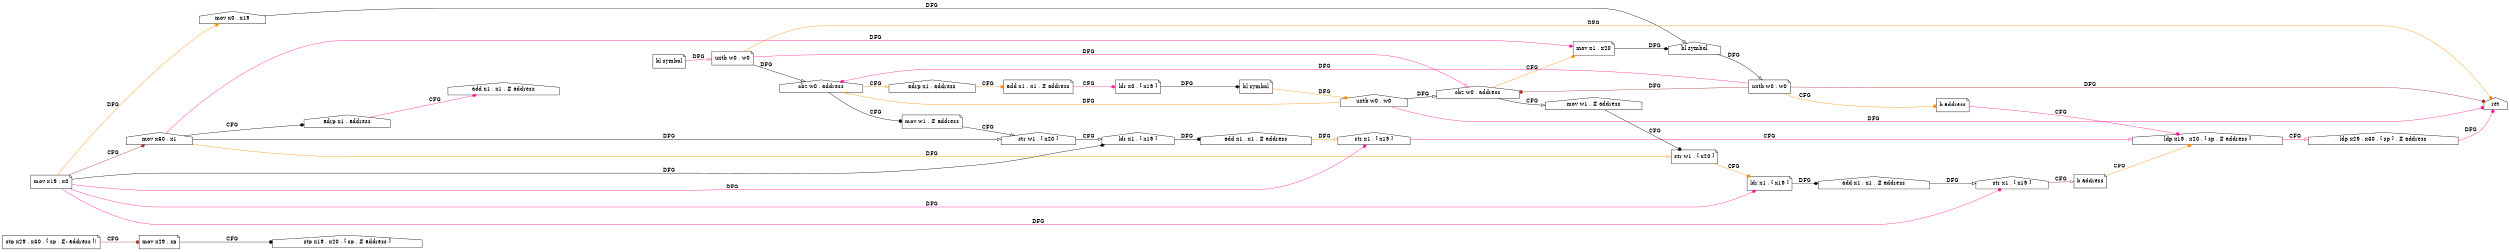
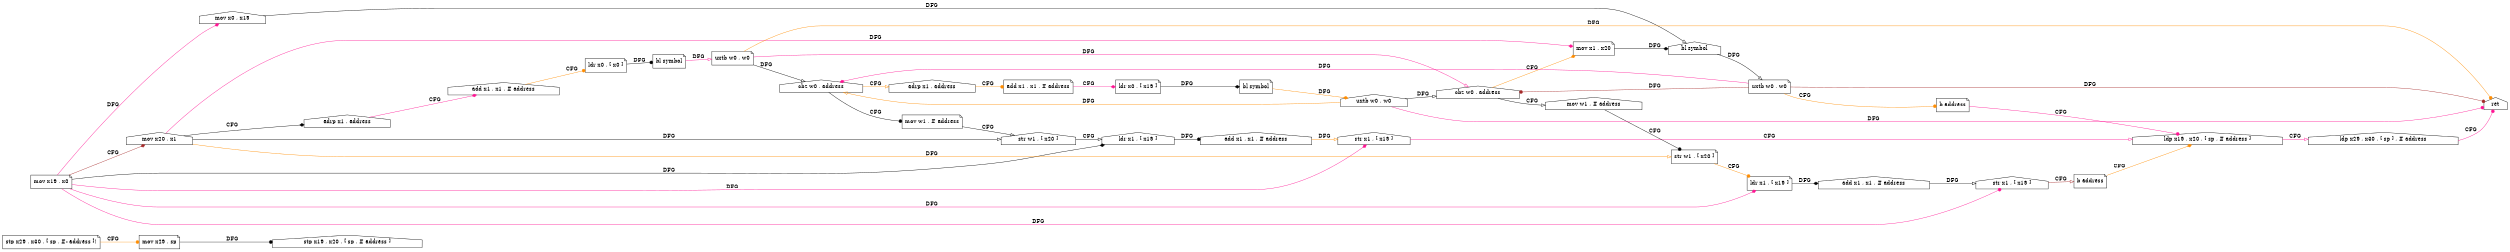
  digraph {
    rankdir=LR
    node [shape=house]
    edge [arrowhead=onormal color=black]
    n1 [label="stp x29 , x30 , [ sp , #- address ]!" shape=note]
    n2 [label="mov x29 , sp" shape=note]
    n3 [label="stp x19 , x20 , [ sp , # address ]"]
    n4 [label="mov x19 , x0" shape=note]
-   n5 [label="mov x60 , x1"]
+   n5 [label="mov x20 , x1"]
    n6 [label="ldr x1 , [ x19 ]"]
    n7 [label="str x1 , [ x19 ]"]
    n8 [label="mov x0 , x19"]
    n9 [label="ldr x1 , [ x19 ]" shape=note]
    n10 [label="str x1 , [ x19 ]"]
    n11 [label="adrp x1 , address"]
    n12 [label="mov x1 , x20" shape=note]
    n13 [label="str w1 , [ x20 ]"]
    n14 [label="str w1 , [ x20 ]" shape=note]
    n15 [label="ldr x0 , [ x19 ]" shape=note]
    n16 [label="bl symbol" shape=note]
    n17 [label="add x1 , x1 , # address"]
    n18 [label="ldp x19 , x20 , [ sp , # address ]"]
    n19 [label="bl symbol"]
    n20 [label="add x1 , x1 , # address"]
    n21 [label="b address" shape=note]
    n22 [label="add x1 , x1 , # address"]
+   n23 [label="ldr x0 , [ x0 ]" shape=note]
    n24 [label="bl symbol" shape=note]
    n25 [label="uxtb w0 , w0" shape=note]
    n26 [label="cbz w0 , address"]
    n27 [label="cbz w0 , address"]
    n28 [label=ret]
    n29 [label="adrp x1 , address"]
    n30 [label="mov w1 , # address" shape=note]
    n31 [label="mov w1 , # address"]
    n32 [label="add x1 , x1 , # address" shape=note]
    n33 [label="uxtb w0 , w0"]
    n34 [label="uxtb w0 , w0" shape=note]
    n35 [label="ldp x29 , x30 , [ sp ] , # address"]
    n36 [label="b address" shape=note]
-   n1 -> n2 [arrowhead=dot color=brown label=CFG]
-   n2 -> n3 [arrowhead=dot label=CFG]
+   n1 -> n2 [arrowhead=dot color=darkorange label=CFG]
+   n2 -> n3 [arrowhead=dot label=DFG]
    n4 -> n5 [arrowhead=diamond color=brown label=CFG]
    n4 -> n6 [arrowhead=diamond label=DFG]
    n4 -> n7 [arrowhead=diamond color=deeppink label=DFG]
-   n4 -> n8 [arrowhead=diamond color=darkorange label=DFG]
+   n4 -> n8 [arrowhead=diamond color=deeppink label=DFG]
    n4 -> n9 [arrowhead=diamond color=deeppink label=DFG]
    n4 -> n10 [arrowhead=dot color=deeppink label=DFG]
    n5 -> n11 [arrowhead=diamond label=CFG]
    n5 -> n12 [arrowhead=diamond color=deeppink label=DFG]
    n5 -> n13 [label=DFG]
    n5 -> n14 [color=darkorange label=DFG]
    n6 -> n17 [arrowhead=dot label=DFG]
    n7 -> n18 [color=deeppink label=CFG]
    n8 -> n19 [label=DFG]
    n9 -> n20 [arrowhead=diamond label=DFG]
    n10 -> n21 [color=brown label=CFG]
    n11 -> n22 [arrowhead=diamond color=deeppink label=CFG]
    n12 -> n19 [arrowhead=diamond label=DFG]
    n13 -> n6 [label=CFG]
    n14 -> n9 [arrowhead=dot color=darkorange label=CFG]
    n15 -> n16 [arrowhead=diamond label=DFG]
    n16 -> n33 [arrowhead=diamond color=darkorange label=DFG]
    n17 -> n7 [color=darkorange label=DFG]
    n18 -> n35 [color=deeppink label=CFG]
    n19 -> n34 [label=DFG]
    n20 -> n10 [label=DFG]
    n21 -> n18 [arrowhead=diamond color=darkorange label=CFG]
+   n22 -> n23 [arrowhead=dot color=darkorange label=CFG]
+   n23 -> n24 [arrowhead=dot label=DFG]
    n24 -> n25 [color=deeppink label=DFG]
    n25 -> n26 [label=DFG]
    n25 -> n27 [color=deeppink label=DFG]
    n25 -> n28 [arrowhead=dot color=darkorange label=DFG]
    n26 -> n29 [color=darkorange label=CFG]
    n26 -> n30 [arrowhead=dot label=CFG]
    n27 -> n12 [arrowhead=diamond color=darkorange label=CFG]
    n27 -> n31 [label=CFG]
    n29 -> n32 [arrowhead=dot color=darkorange label=CFG]
    n30 -> n13 [label=CFG]
    n31 -> n14 [arrowhead=dot label=CFG]
    n32 -> n15 [arrowhead=diamond color=deeppink label=CFG]
    n33 -> n26 [color=darkorange label=DFG]
    n33 -> n27 [label=DFG]
    n33 -> n28 [arrowhead=dot color=deeppink label=DFG]
    n34 -> n26 [arrowhead=diamond color=deeppink label=DFG]
    n34 -> n27 [arrowhead=dot color=brown label=DFG]
    n34 -> n28 [arrowhead=dot color=brown label=DFG]
    n34 -> n36 [arrowhead=dot color=darkorange label=CFG]
-   n35 -> n28 [arrowhead=dot color=deeppink label=DFG]
+   n35 -> n28 [arrowhead=dot color=deeppink label=CFG]
    n36 -> n18 [arrowhead=dot color=deeppink label=CFG]
  }
